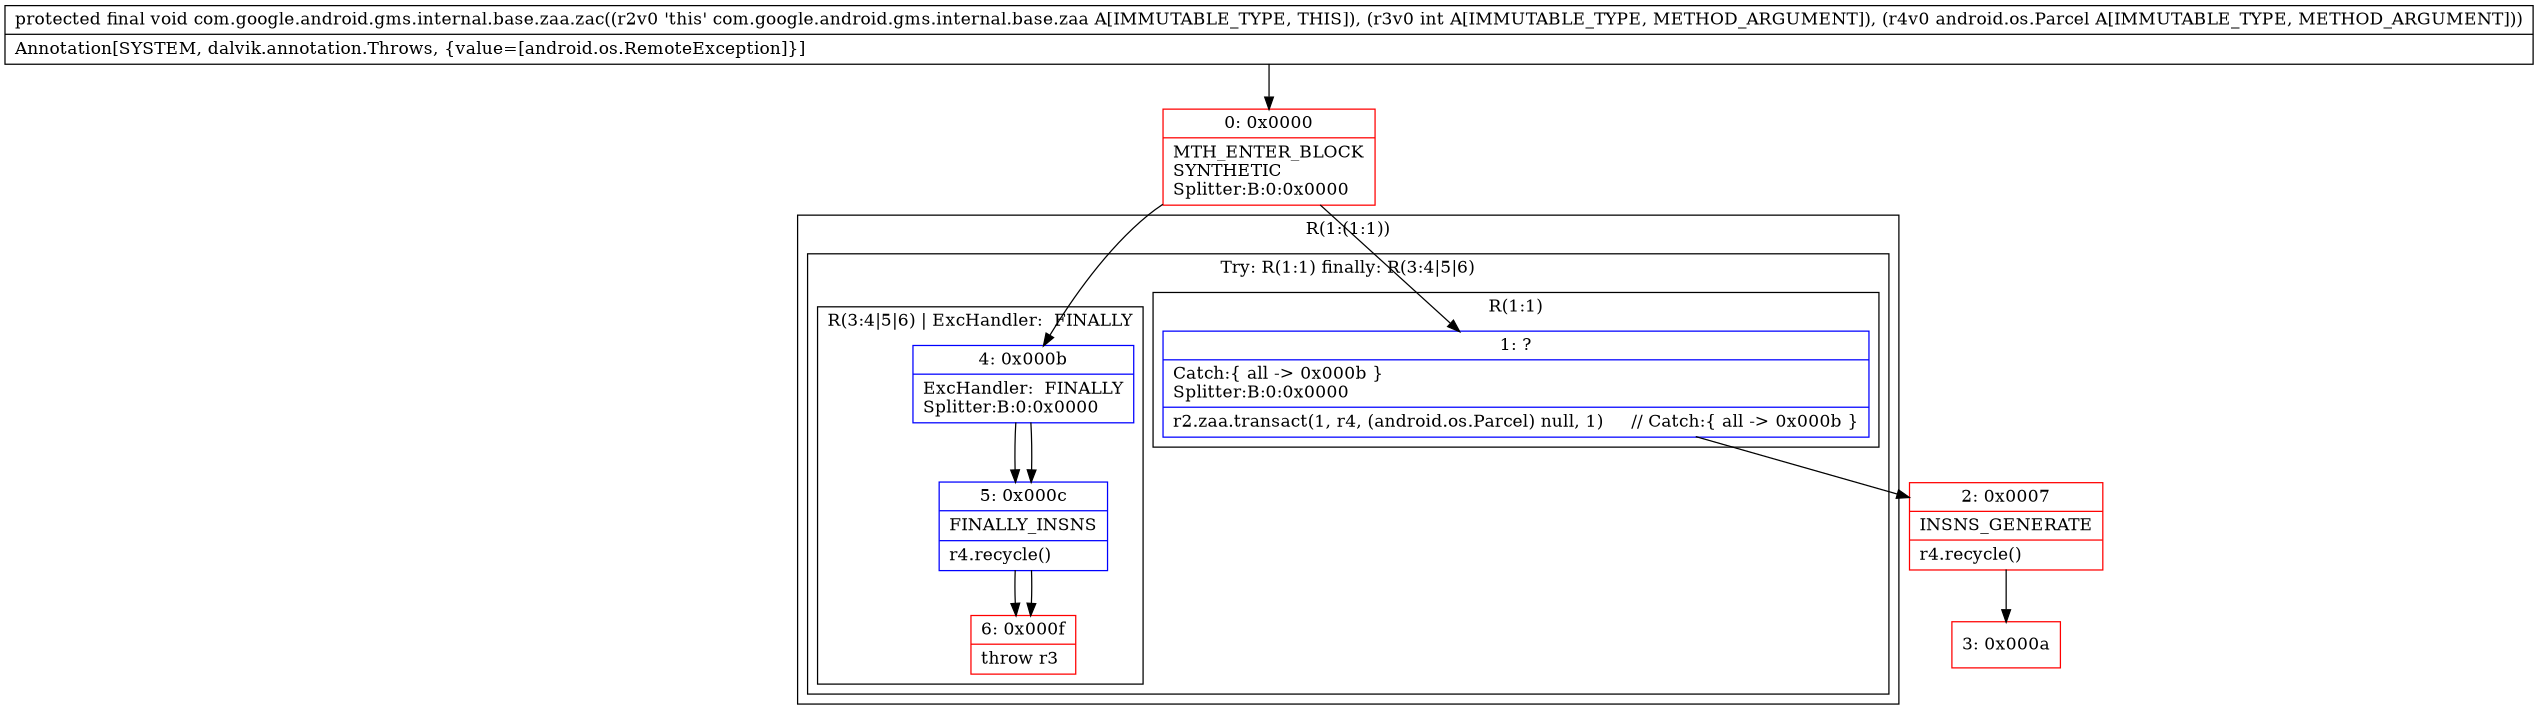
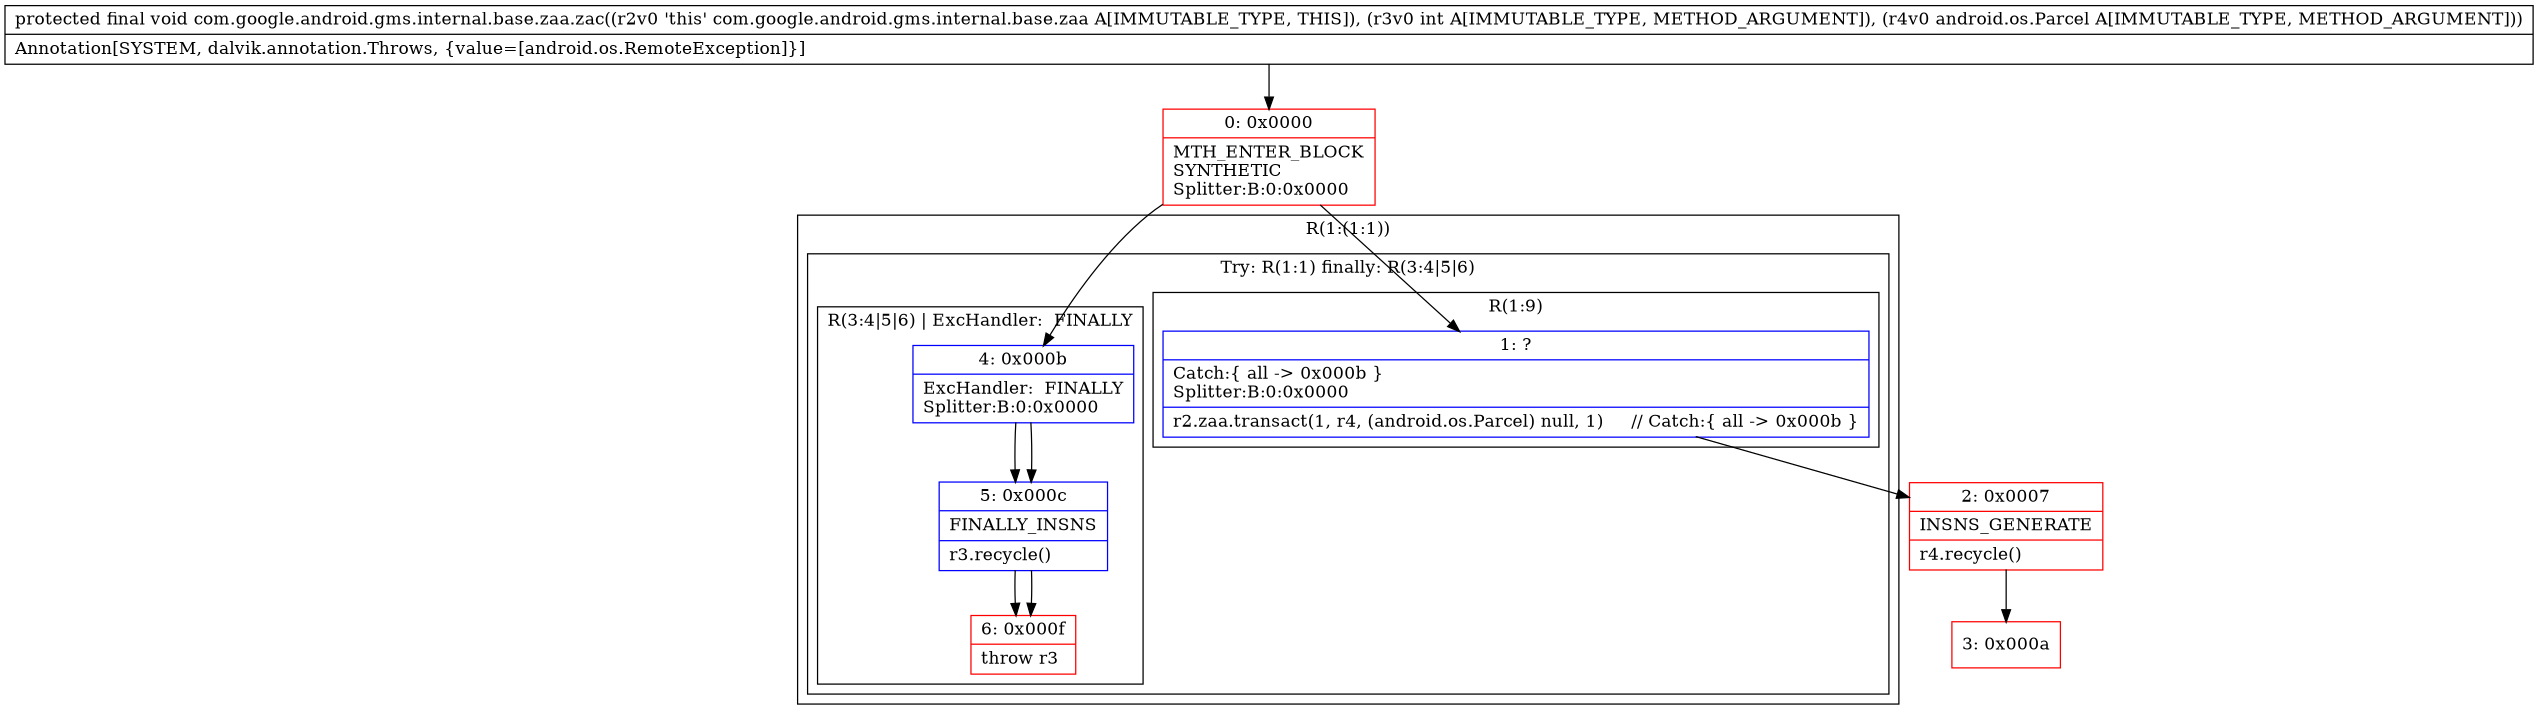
  digraph {
    node [color=red shape=record]
    n1 [color=blue label="{1\:\ ?|Catch:\{ all \-\> 0x000b \}\lSplitter:B:0:0x0000\l|r2.zaa.transact(1, r4, (android.os.Parcel) null, 1)     \/\/ Catch:\{ all \-\> 0x000b \}\l}"]
    n2 [color=blue label="{4\:\ 0x000b|ExcHandler:  FINALLY\lSplitter:B:0:0x0000\l}"]
-   n3 [color=blue label="{5\:\ 0x000c|FINALLY_INSNS\l|r4.recycle()\l}"]
+   n3 [color=blue label="{5\:\ 0x000c|FINALLY_INSNS\l|r3.recycle()\l}"]
    n4 [label="{6\:\ 0x000f|throw r3\l}"]
    n5 [label="{2\:\ 0x0007|INSNS_GENERATE\l|r4.recycle()\l}"]
    n6 [label="{3\:\ 0x000a}"]
    n7 [label="{0\:\ 0x0000|MTH_ENTER_BLOCK\lSYNTHETIC\lSplitter:B:0:0x0000\l}"]
    n8 [label="{protected final void com.google.android.gms.internal.base.zaa.zac((r2v0 'this' com.google.android.gms.internal.base.zaa A[IMMUTABLE_TYPE, THIS]), (r3v0 int A[IMMUTABLE_TYPE, METHOD_ARGUMENT]), (r4v0 android.os.Parcel A[IMMUTABLE_TYPE, METHOD_ARGUMENT]))  | Annotation[SYSTEM, dalvik.annotation.Throws, \{value=[android.os.RemoteException]\}]\l}" color=""]
    subgraph cluster_1 {
      label="R(1:(1:1))"
      subgraph cluster_2 {
        label="Try: R(1:1) finally: R(3:4|5|6)"
        subgraph cluster_3 {
-         label="R(1:1)"
+         label="R(1:9)"
          n1
        }
        subgraph cluster_4 {
          label="R(3:4|5|6) | ExcHandler:  FINALLY\l"
          n2
          n3
          n4
        }
      }
    }
    subgraph cluster_5 {
      label="R(3:4|5|6) | ExcHandler:  FINALLY\l"
    }
    n1 -> n5
    n2 -> n3
    n2 -> n3
    n3 -> n4
    n3 -> n4
    n5 -> n6
    n7 -> n1
    n7 -> n2
    n8 -> n7
  }
